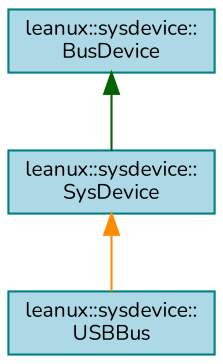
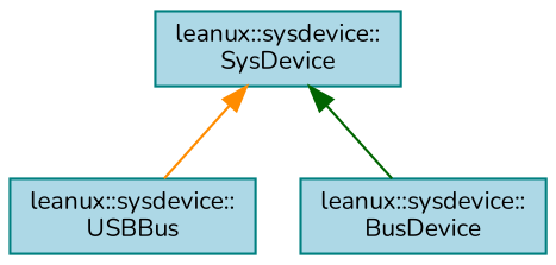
  digraph {
    fontname=Nunito
    node [color=teal fillcolor=lightblue fontname=Nunito fontsize=10 shape=record style=filled]
    edge [dir=back fontname=Nunito fontsize=10 labelfontname=Helvetica labelfontsize=10 style=solid]
    n1 [fontcolor=black height=0.2 label="leanux::sysdevice::\lUSBBus" width=0.4]
    n2 [height=0.2 label="leanux::sysdevice::\lBusDevice" width=0.4]
    n3 [height=0.2 label="leanux::sysdevice::\lSysDevice" width=0.4]
    n3 -> n1 [color=darkorange]
-   n2 -> n3 [color=darkgreen]
+   n3 -> n2 [color=darkgreen]
  }
